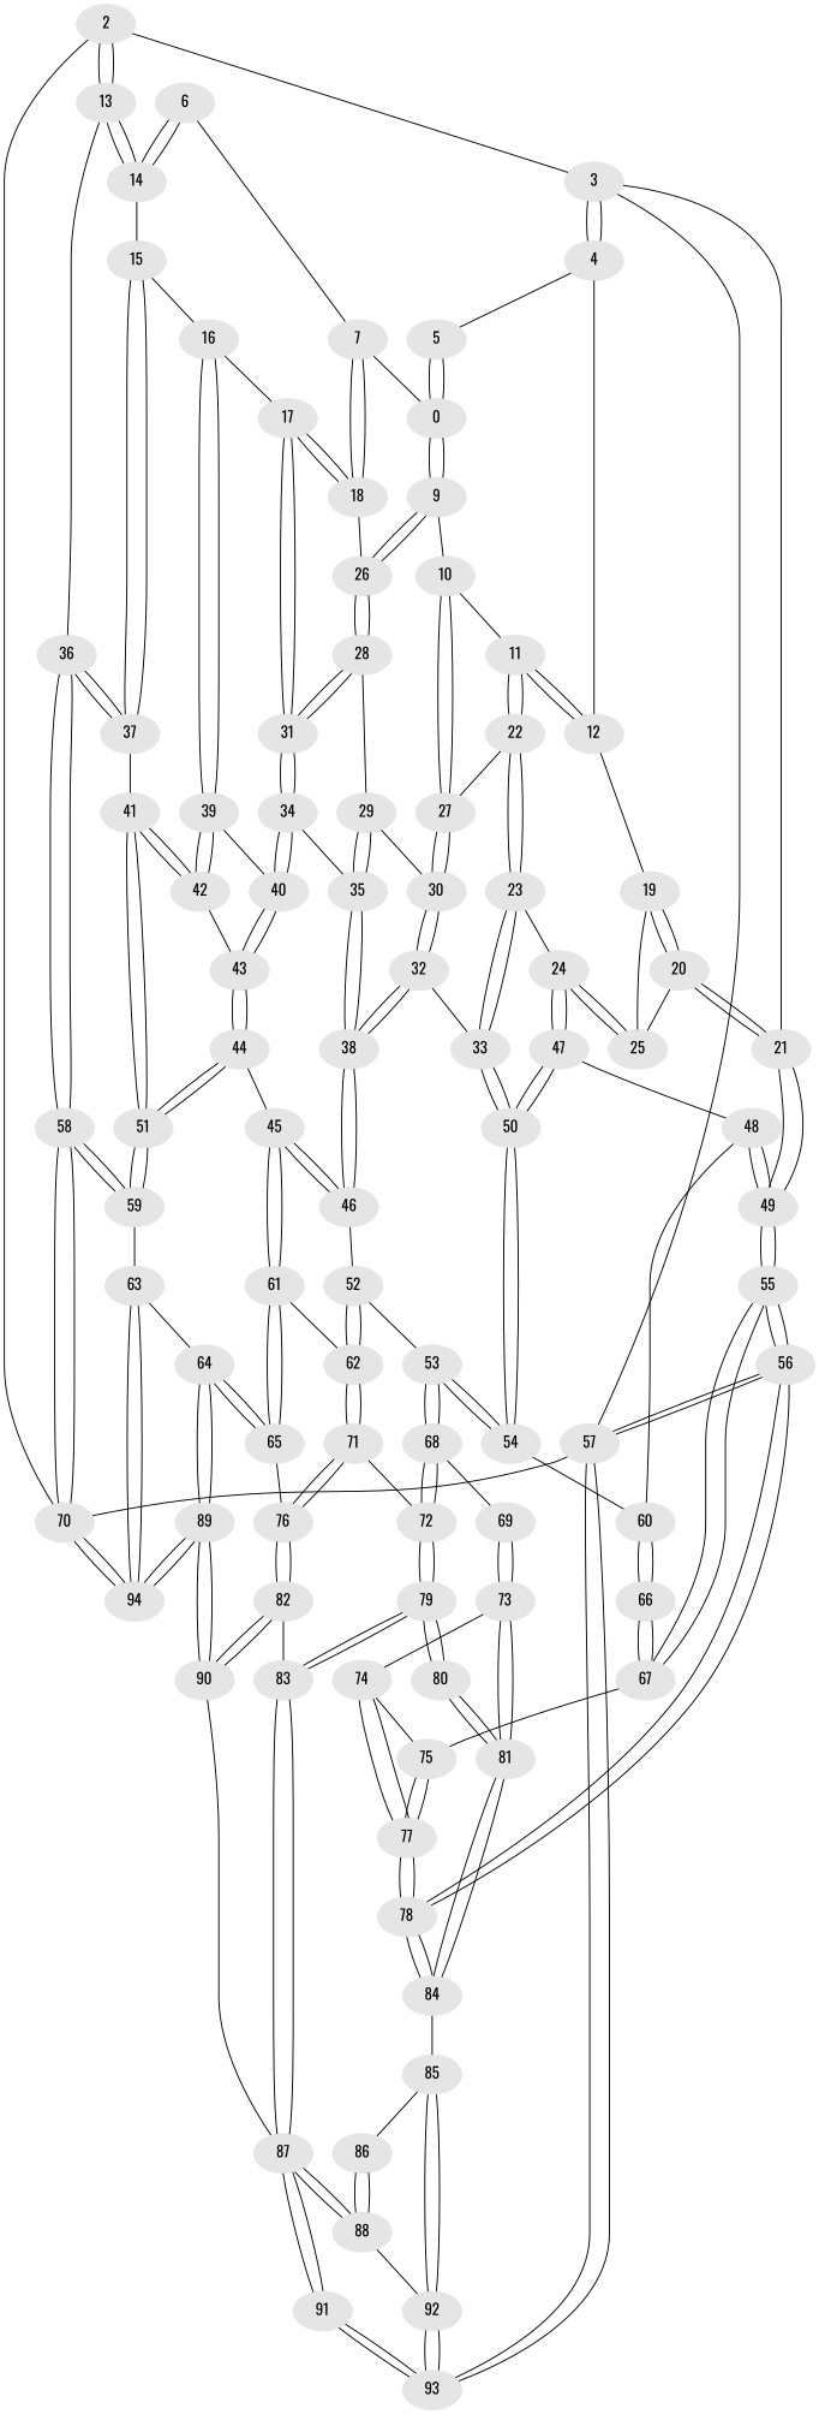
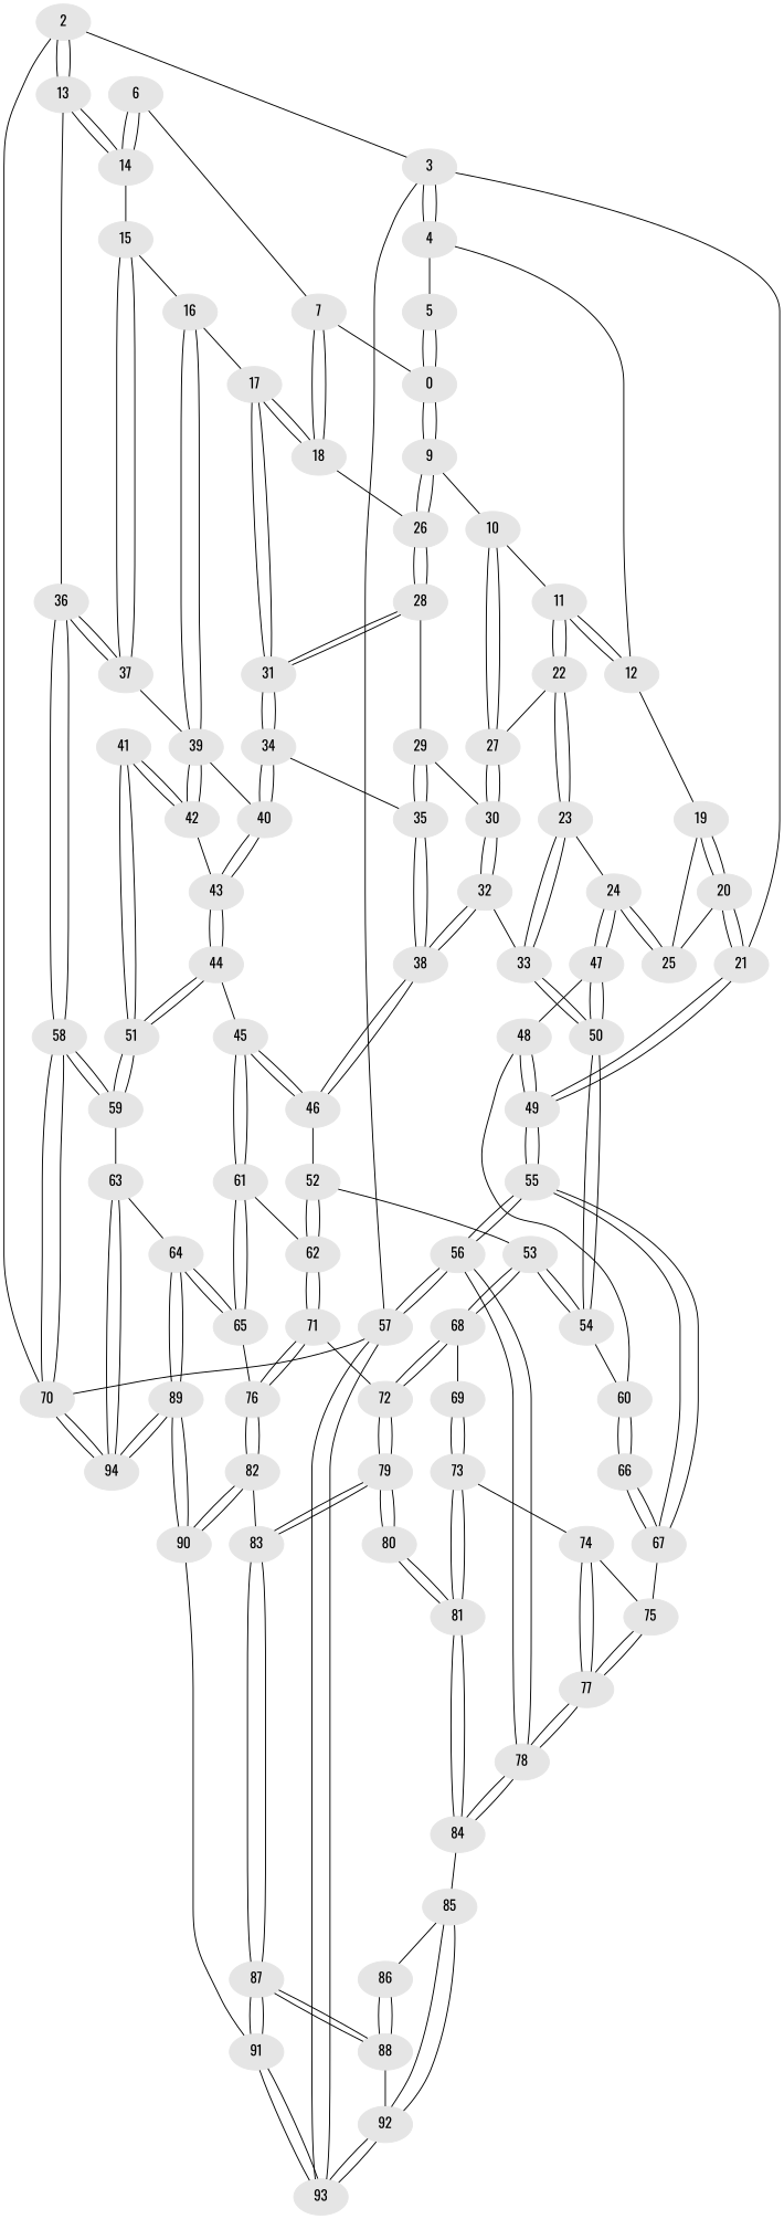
  graph {
    fontname=Oswald
    node [color=gray90 fontname=Oswald style=filled]
    edge [fontname=Oswald]
    2
    3
    13
    70
    6
    7
    14
    4
    21
    57
    36
    94
    5
    12
    49
    93
    n17 [label=0]
    19
    9
    18
    15
    26
    10
    11
    27
    28
    22
    30
    23
    20
    25
    37
    58
    16
    17
    39
    41
    31
    40
    42
    34
    55
    24
    33
    47
    50
    48
    29
    32
    35
    38
    46
    54
    43
    59
    51
    52
    44
    45
    61
    62
    65
    53
    60
    66
    56
    67
    63
    68
    71
    69
    72
    78
    75
    84
    64
    76
    89
    90
    82
    73
    77
    79
    74
    81
    80
    83
    85
    87
    91
    88
    86
    92
    2 -- 3
    2 -- 13
    2 -- 13
    2 -- 70
    3 -- 4
    3 -- 4
    3 -- 21
    3 -- 57
    13 -- 14
    13 -- 14
    13 -- 36
    70 -- 94
    70 -- 94
    6 -- 7
    6 -- 14
    6 -- 14
    7 -- n17
    7 -- 18
    7 -- 18
    14 -- 15
    4 -- 5
    4 -- 12
    21 -- 49
    21 -- 49
    57 -- 70
    57 -- 93
    57 -- 93
    36 -- 37
    36 -- 37
    36 -- 58
    36 -- 58
    5 -- n17
    5 -- n17
    12 -- 19
    49 -- 55
    49 -- 55
    n17 -- 9
    n17 -- 9
    19 -- 20
    19 -- 20
    19 -- 25
    9 -- 26
    9 -- 26
    9 -- 10
    18 -- 26
    15 -- 37
    15 -- 37
    15 -- 16
    26 -- 28
    26 -- 28
    10 -- 11
    10 -- 27
    10 -- 27
    11 -- 12
    11 -- 12
    11 -- 22
    11 -- 22
    27 -- 30
    27 -- 30
    28 -- 31
    28 -- 31
    28 -- 29
    22 -- 27
    22 -- 23
    22 -- 23
    30 -- 32
    30 -- 32
    23 -- 24
    23 -- 33
    23 -- 33
    20 -- 21
    20 -- 21
    20 -- 25
-   37 -- 41
+   37 -- 39
    58 -- 70
    58 -- 70
    58 -- 59
    58 -- 59
    16 -- 17
    16 -- 39
    16 -- 39
    17 -- 18
    17 -- 18
    17 -- 31
    17 -- 31
    39 -- 40
    39 -- 42
    39 -- 42
    41 -- 42
    41 -- 42
    41 -- 51
    41 -- 51
    31 -- 34
    31 -- 34
    40 -- 43
    40 -- 43
    42 -- 43
    34 -- 40
    34 -- 40
    34 -- 35
    55 -- 56
    55 -- 56
    55 -- 67
    55 -- 67
    24 -- 25
    24 -- 25
    24 -- 47
    24 -- 47
    33 -- 50
    33 -- 50
    47 -- 50
    47 -- 50
    47 -- 48
    50 -- 54
    50 -- 54
    48 -- 49
    48 -- 49
    48 -- 60
    29 -- 30
    29 -- 35
    29 -- 35
    32 -- 33
    32 -- 38
    32 -- 38
    35 -- 38
    35 -- 38
    38 -- 46
    38 -- 46
    46 -- 52
    54 -- 60
    43 -- 44
    43 -- 44
    59 -- 63
    51 -- 59
    51 -- 59
    52 -- 62
    52 -- 62
    52 -- 53
    44 -- 51
    44 -- 51
    44 -- 45
    45 -- 46
    45 -- 46
    45 -- 61
    45 -- 61
    61 -- 62
    61 -- 65
    61 -- 65
    62 -- 71
    62 -- 71
    65 -- 76
    53 -- 54
    53 -- 54
    53 -- 68
    53 -- 68
    60 -- 66
    60 -- 66
    66 -- 67
    66 -- 67
    56 -- 57
    56 -- 57
    56 -- 78
    56 -- 78
    67 -- 75
    63 -- 94
    63 -- 94
    63 -- 64
    68 -- 69
    68 -- 72
    68 -- 72
    71 -- 72
    71 -- 76
    71 -- 76
    69 -- 73
    69 -- 73
    72 -- 79
    72 -- 79
    78 -- 84
    78 -- 84
    75 -- 77
    75 -- 77
    84 -- 85
    64 -- 65
    64 -- 65
    64 -- 89
    64 -- 89
    76 -- 82
    76 -- 82
    89 -- 94
    89 -- 94
    89 -- 90
    89 -- 90
-   90 -- 87
+   90 -- 91
    82 -- 90
    82 -- 90
    82 -- 83
    73 -- 74
    73 -- 81
    73 -- 81
    77 -- 78
    77 -- 78
    79 -- 80
    79 -- 80
    79 -- 83
    79 -- 83
    74 -- 75
    74 -- 77
    74 -- 77
    81 -- 84
    81 -- 84
    80 -- 81
    80 -- 81
    83 -- 87
    83 -- 87
    85 -- 86
    85 -- 92
    85 -- 92
    87 -- 91
    87 -- 91
    87 -- 88
    87 -- 88
    91 -- 93
    91 -- 93
    88 -- 92
    86 -- 88
    86 -- 88
    92 -- 93
    92 -- 93
  }
